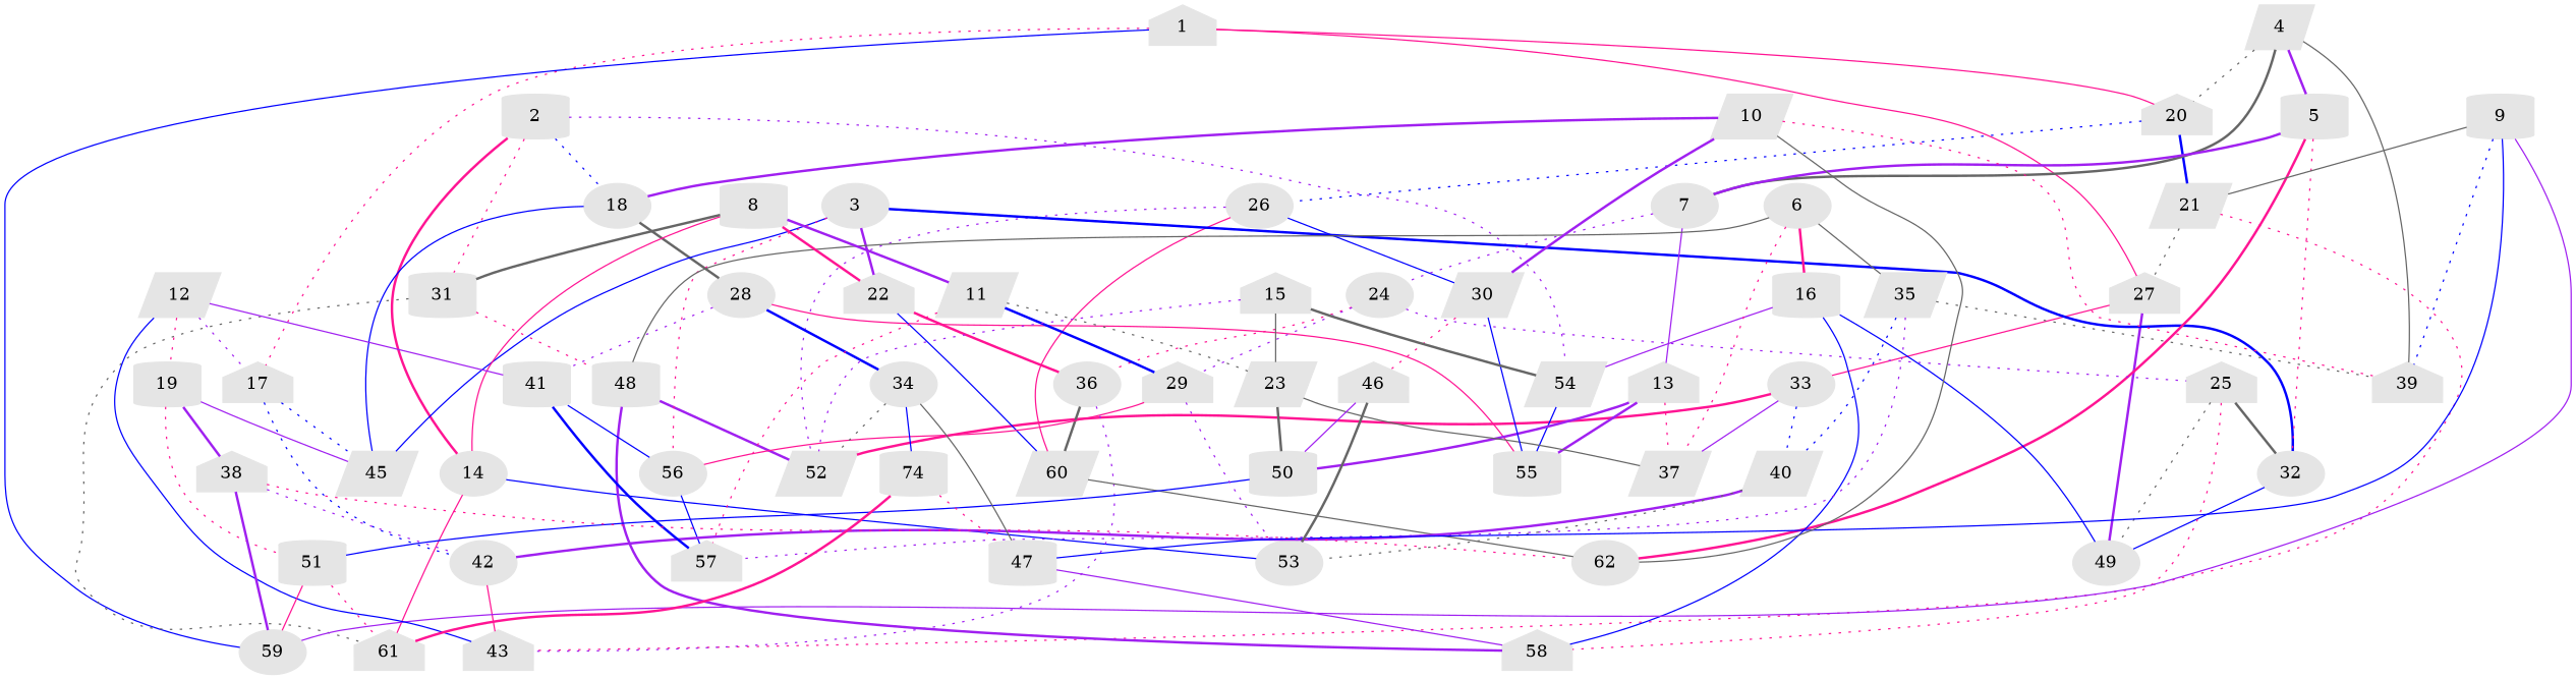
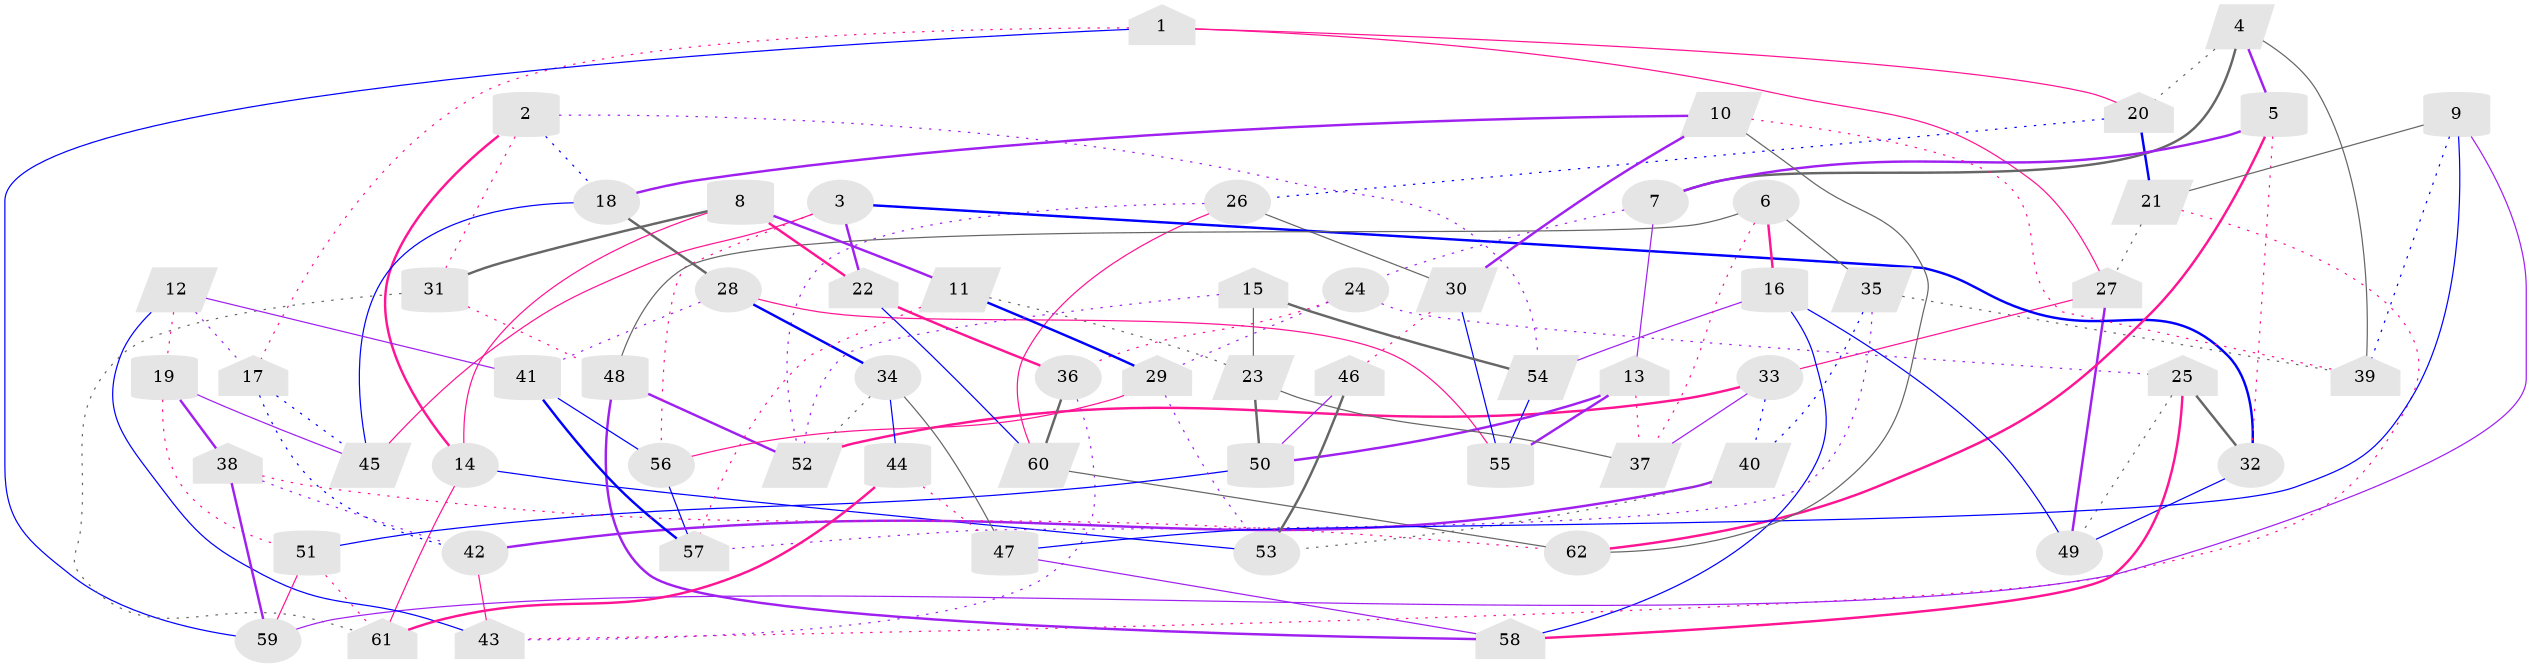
  graph {
    node [color=gray90 shape=ellipse style=filled]
    edge [color=deeppink style=dotted]
    1 [shape=house]
    17 [shape=house]
    20 [shape=house]
    27 [shape=house]
    59
    45 [shape=parallelogram]
    42
    21 [shape=parallelogram]
    26
    49
    33
    2 [shape=cylinder]
    14
    18
    31 [shape=cylinder]
    54 [shape=parallelogram]
    53
    61 [shape=house]
    28
    48 [shape=cylinder]
    55 [shape=cylinder]
    22 [shape=house]
    3
    32
    56
    36
    60 [shape=parallelogram]
    57 [shape=house]
    4 [shape=parallelogram]
    5 [shape=cylinder]
    7
    39 [shape=house]
    62
    13 [shape=house]
    24
    16 [shape=cylinder]
    6
    35 [shape=parallelogram]
    37 [shape=parallelogram]
    58 [shape=house]
    40 [shape=parallelogram]
    52 [shape=parallelogram]
    50 [shape=cylinder]
    29 [shape=house]
    25 [shape=house]
    8 [shape=cylinder]
    11 [shape=parallelogram]
    23 [shape=parallelogram]
    9 [shape=cylinder]
    47 [shape=cylinder]
    43 [shape=house]
    10 [shape=parallelogram]
    30 [shape=parallelogram]
    46 [shape=house]
    12 [shape=parallelogram]
    19 [shape=cylinder]
    41 [shape=cylinder]
    38 [shape=house]
    51 [shape=cylinder]
    15 [shape=house]
    34
-   44 [shape=cylinder label=74]
+   44 [shape=cylinder]
    1 -- 17
    1 -- 20 [style=solid]
    1 -- 27 [style=solid]
    1 -- 59 [color=blue style=solid]
    17 -- 45 [color=blue]
    17 -- 42 [color=blue]
    20 -- 21 [color=blue style=bold]
    20 -- 26 [color=blue]
    27 -- 49 [color=purple style=bold]
    27 -- 33 [style=solid]
    42 -- 43 [style=solid]
    21 -- 27 [color=gray40]
    21 -- 43
    26 -- 60 [style=solid]
    26 -- 52 [color=purple]
-   26 -- 30 [color=blue style=solid]
+   26 -- 30 [color=gray40 style=solid]
    33 -- 37 [color=purple style=solid]
    33 -- 40 [color=blue]
    33 -- 52 [style=bold]
    2 -- 14 [style=bold]
    2 -- 18 [color=blue]
    2 -- 31
    2 -- 54 [color=purple]
    14 -- 53 [color=blue style=solid]
    14 -- 61 [style=solid]
    18 -- 45 [color=blue style=solid]
    18 -- 28 [color=gray40 style=bold]
    31 -- 61 [color=gray40]
    31 -- 48
    54 -- 55 [color=blue style=solid]
    28 -- 55 [style=solid]
    28 -- 41 [color=purple]
    28 -- 34 [color=blue style=bold]
    48 -- 58 [color=purple style=bold]
    48 -- 52 [color=purple style=bold]
    22 -- 36 [style=bold]
    22 -- 60 [color=blue style=solid]
-   3 -- 45 [color=blue style=solid]
+   3 -- 45 [style=solid]
    3 -- 22 [color=purple style=bold]
    3 -- 32 [color=blue style=bold]
    3 -- 56
    32 -- 49 [color=blue style=solid]
    56 -- 57 [color=blue style=solid]
    36 -- 60 [color=gray40 style=bold]
    36 -- 43 [color=purple]
    60 -- 62 [color=gray40 style=solid]
    4 -- 20 [color=gray40]
    4 -- 5 [color=purple style=bold]
    4 -- 7 [color=gray40 style=bold]
    4 -- 39 [color=gray40 style=solid]
    5 -- 32
    5 -- 7 [color=purple style=bold]
    5 -- 62 [style=bold]
    7 -- 13 [color=purple style=solid]
    7 -- 24 [color=purple]
    13 -- 55 [color=purple style=bold]
    13 -- 37
    13 -- 50 [color=purple style=bold]
    24 -- 36
    24 -- 29 [color=purple]
    24 -- 25 [color=purple]
    16 -- 49 [color=blue style=solid]
    16 -- 54 [color=purple style=solid]
    16 -- 58 [color=blue style=solid]
    6 -- 48 [color=gray40 style=solid]
    6 -- 16 [style=bold]
    6 -- 35 [color=gray40 style=solid]
    6 -- 37
    35 -- 57 [color=purple]
    35 -- 39 [color=gray40]
    35 -- 40 [color=blue]
    40 -- 42 [color=purple style=bold]
    40 -- 53 [color=gray40]
    50 -- 51 [color=blue style=solid]
    29 -- 53 [color=purple]
    29 -- 56 [style=solid]
    25 -- 49 [color=gray40]
    25 -- 32 [color=gray40 style=bold]
-   25 -- 58
+   25 -- 58 [style=bold]
    8 -- 14 [style=solid]
    8 -- 31 [color=gray40 style=bold]
    8 -- 22 [style=bold]
    8 -- 11 [color=purple style=bold]
    11 -- 57
    11 -- 29 [color=blue style=bold]
    11 -- 23 [color=gray40]
    23 -- 37 [color=gray40 style=solid]
    23 -- 50 [color=gray40 style=bold]
    9 -- 59 [color=purple style=solid]
    9 -- 21 [color=gray40 style=solid]
    9 -- 39 [color=blue]
    9 -- 47 [color=blue style=solid]
    47 -- 58 [color=purple style=solid]
    10 -- 18 [color=purple style=bold]
    10 -- 39
    10 -- 62 [color=gray40 style=solid]
    10 -- 30 [color=purple style=bold]
    30 -- 55 [color=blue style=solid]
    30 -- 46
    46 -- 53 [color=gray40 style=bold]
    46 -- 50 [color=purple style=solid]
    12 -- 17 [color=purple]
    12 -- 43 [color=blue style=solid]
    12 -- 19
    12 -- 41 [color=purple style=solid]
    19 -- 45 [color=purple style=solid]
    19 -- 38 [color=purple style=bold]
    19 -- 51
    41 -- 56 [color=blue style=solid]
    41 -- 57 [color=blue style=bold]
    38 -- 59 [color=purple style=bold]
    38 -- 42 [color=purple]
    38 -- 62
    51 -- 59 [style=solid]
    51 -- 61
    15 -- 54 [color=gray40 style=bold]
    15 -- 52 [color=purple]
    15 -- 23 [color=gray40 style=solid]
    34 -- 52 [color=gray40]
    34 -- 47 [color=gray40 style=solid]
    34 -- 44 [color=blue style=solid]
    44 -- 61 [style=bold]
    44 -- 47
  }
